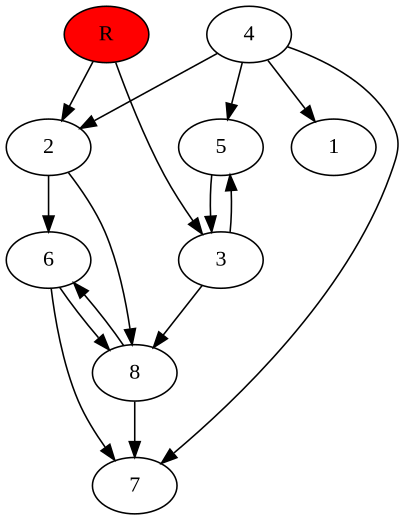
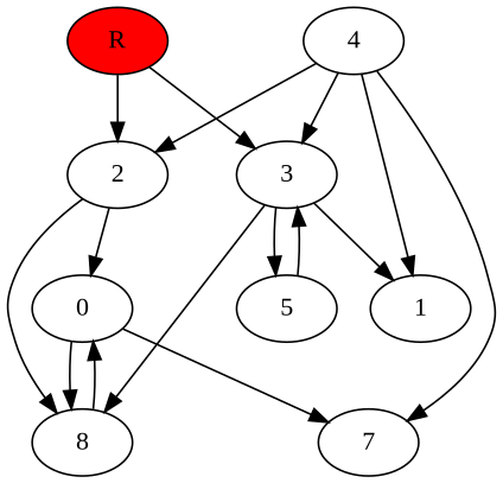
  digraph {
    fontname="Liberation Serif"
    node [fontname="Liberation Serif"]
    edge [fontname="Liberation Serif"]
    2
-   6
+   6 [label=0]
    8
    7
    3
    1
    5
    4
    R [fillcolor="#ff0000" style=filled]
    2 -> 6
    2 -> 8
    6 -> 8
    6 -> 7
    8 -> 6
-   8 -> 7
    3 -> 8
+   3 -> 1
    3 -> 5
    5 -> 3
    4 -> 2
    4 -> 7
    4 -> 1
-   4 -> 5
+   4 -> 3
    R -> 2
    R -> 3
  }
